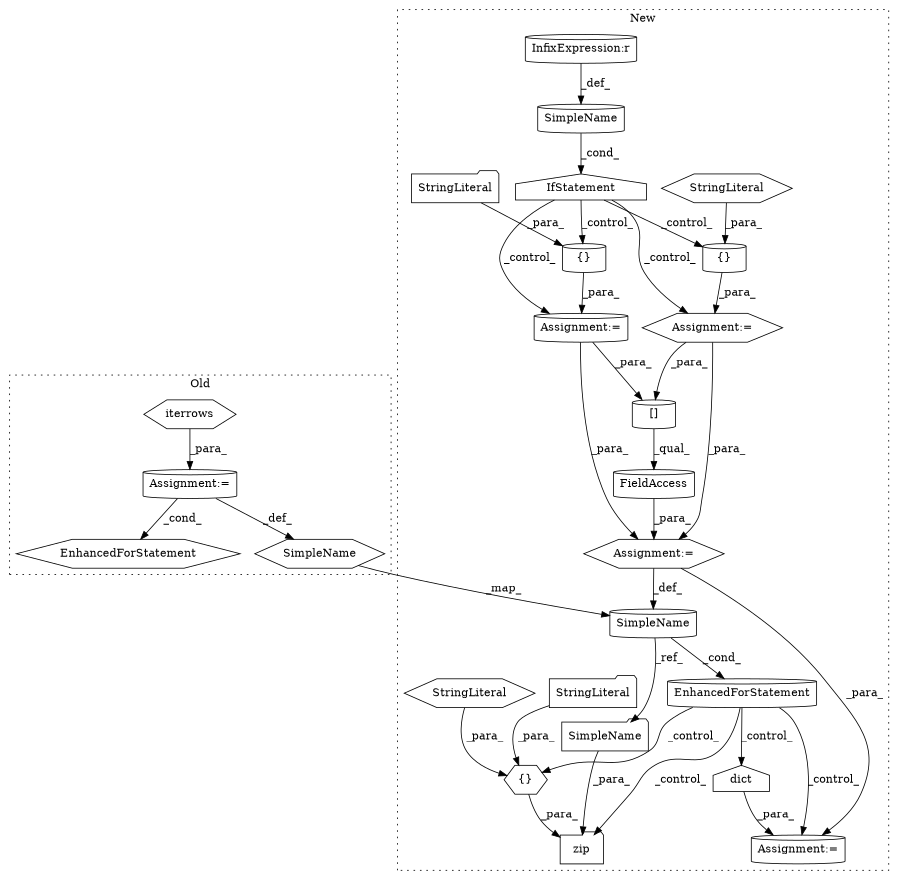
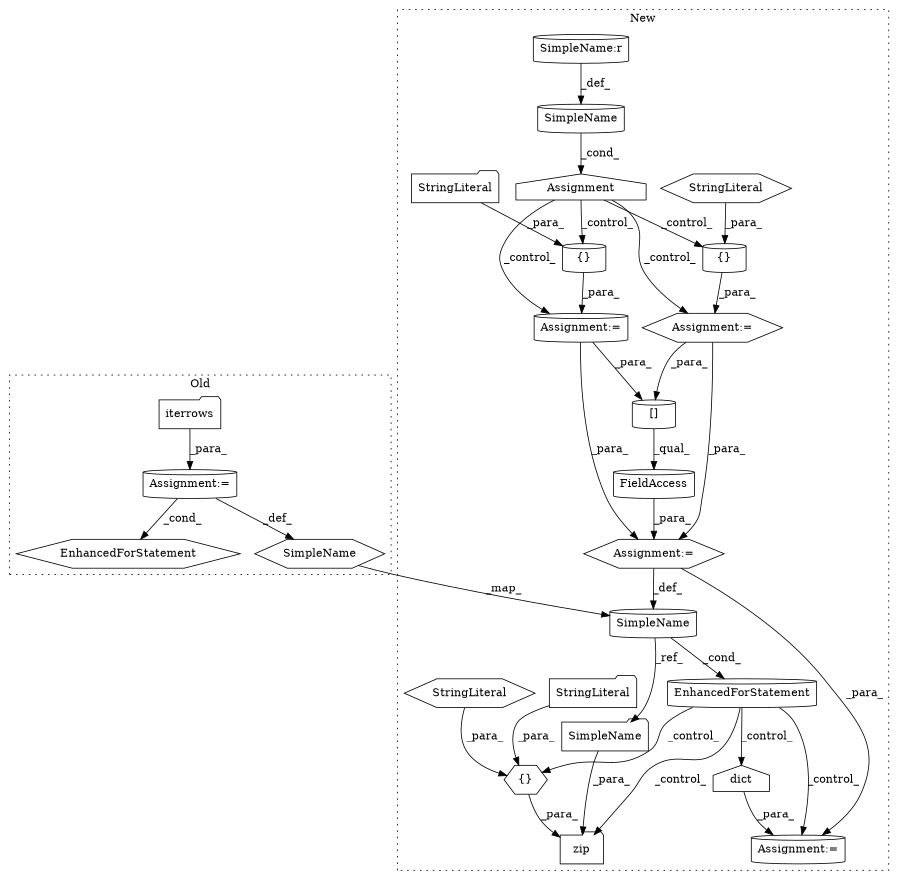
  digraph {
    node [a=7 l=1 s="1702,1795" shape=cylinder]
-   n1 [a=32 l=10 label=iterrows s=1785 shape=hexagon]
+   n1 [a=32 l=10 label=iterrows s=1785 shape=folder]
    n2 [a=70 l="63,2" label=EnhancedForStatement shape=hexagon]
    n3 [a=42 label=SimpleName s=1759 shape=hexagon]
    n4 [l="63,2" label="Assignment:="]
    n5 [a=32 l="5,1" label=dict s="2003,2050" shape=house]
    n6 [a=32 l="4,1" label=zip s="2008,2049" shape=folder]
    n7 [a=4 l="1,1" label="{}" s="2024,2043" shape=hexagon]
    n8 [a=70 l="53,2" label=EnhancedForStatement s="1899,1986"]
    n9 [a=4 l="1,1" label="{}" s="1807,1818"]
-   n10 [a=27 l=4 label="InfixExpression:r" s=1771]
+   n10 [a=27 l=4 label="SimpleName:r" s=1771]
    n11 [a=2 l="10,1" label="[]" s="1963,1978"]
    n12 [a=4 l="1,1" label="{}" s="1859,1886"]
    n13 [a=22 l=23 label=FieldAccess s=1963]
    n14 [a=42 l=4 label=SimpleName s=1956]
-   n15 [a=25 l="4,2" label=IfStatement s="1752,1779" shape=house]
+   n15 [a=25 l="4,2" label=Assignment s="1752,1779" shape=house]
    n16 [a=42 label=SimpleName l="" s=""]
    n17 [label="Assignment:=" s=2002]
    n18 [l="53,2" label="Assignment:=" s="1899,1986" shape=hexagon]
    n19 [a=45 l=10 label=StringLiteral s=1808 shape=hexagon]
    n20 [a=45 l=11 label=StringLiteral s=2032 shape=folder]
    n21 [a=45 l=6 label=StringLiteral s=2025 shape=hexagon]
    n22 [label="Assignment:=" s=1846]
    n23 [label="Assignment:=" s=1794 shape=hexagon]
    n24 [a=45 l=10 label=StringLiteral s=1860 shape=folder]
    n25 [a=42 l=4 label=SimpleName s=2045 shape=folder]
    subgraph cluster_1 {
      label=Old
      style=dotted
      n1
      n2
      n3
      n4
    }
    subgraph cluster_2 {
      label=New
      style=dotted
      n5
      n6
      n7
      n8
      n9
      n10
      n11
      n12
      n13
      n14
      n15
      n16
      n17
      n18
      n19
      n20
      n21
      n22
      n23
      n24
      n25
    }
    n1 -> n4 [label=_para_]
    n3 -> n14 [label=_map_]
    n4 -> n2 [label=_cond_]
    n4 -> n3 [label=_def_]
    n5 -> n17 [label=_para_]
    n7 -> n6 [label=_para_]
    n8 -> n5 [label=_control_]
    n8 -> n6 [label=_control_]
    n8 -> n7 [label=_control_]
    n8 -> n17 [label=_control_]
    n9 -> n23 [label=_para_]
    n10 -> n16 [label=_def_]
    n11 -> n13 [label=_qual_]
    n12 -> n22 [label=_para_]
    n13 -> n18 [label=_para_]
    n14 -> n8 [label=_cond_]
    n14 -> n25 [label=_ref_]
    n15 -> n9 [label=_control_]
    n15 -> n12 [label=_control_]
    n15 -> n22 [label=_control_]
    n15 -> n23 [label=_control_]
    n16 -> n15 [label=_cond_]
    n18 -> n14 [label=_def_]
    n18 -> n17 [label=_para_]
    n19 -> n9 [label=_para_]
    n20 -> n7 [label=_para_]
    n21 -> n7 [label=_para_]
    n22 -> n11 [label=_para_]
    n22 -> n18 [label=_para_]
    n23 -> n11 [label=_para_]
    n23 -> n18 [label=_para_]
    n24 -> n12 [label=_para_]
    n25 -> n6 [label=_para_]
  }
